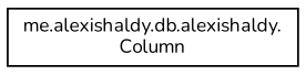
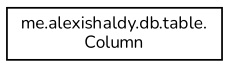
  digraph {
    rankdir=LR
    fontname=Nunito
-   n1 [color=black fillcolor=white fontname=Nunito fontsize=10 height=0.2 label="me.alexishaldy.db.alexishaldy.\lColumn" shape=record style=filled width=0.4]
+   n1 [color=black fillcolor=white fontname=Nunito fontsize=10 height=0.2 label="me.alexishaldy.db.table.\lColumn" shape=record style=filled width=0.4]
  }
